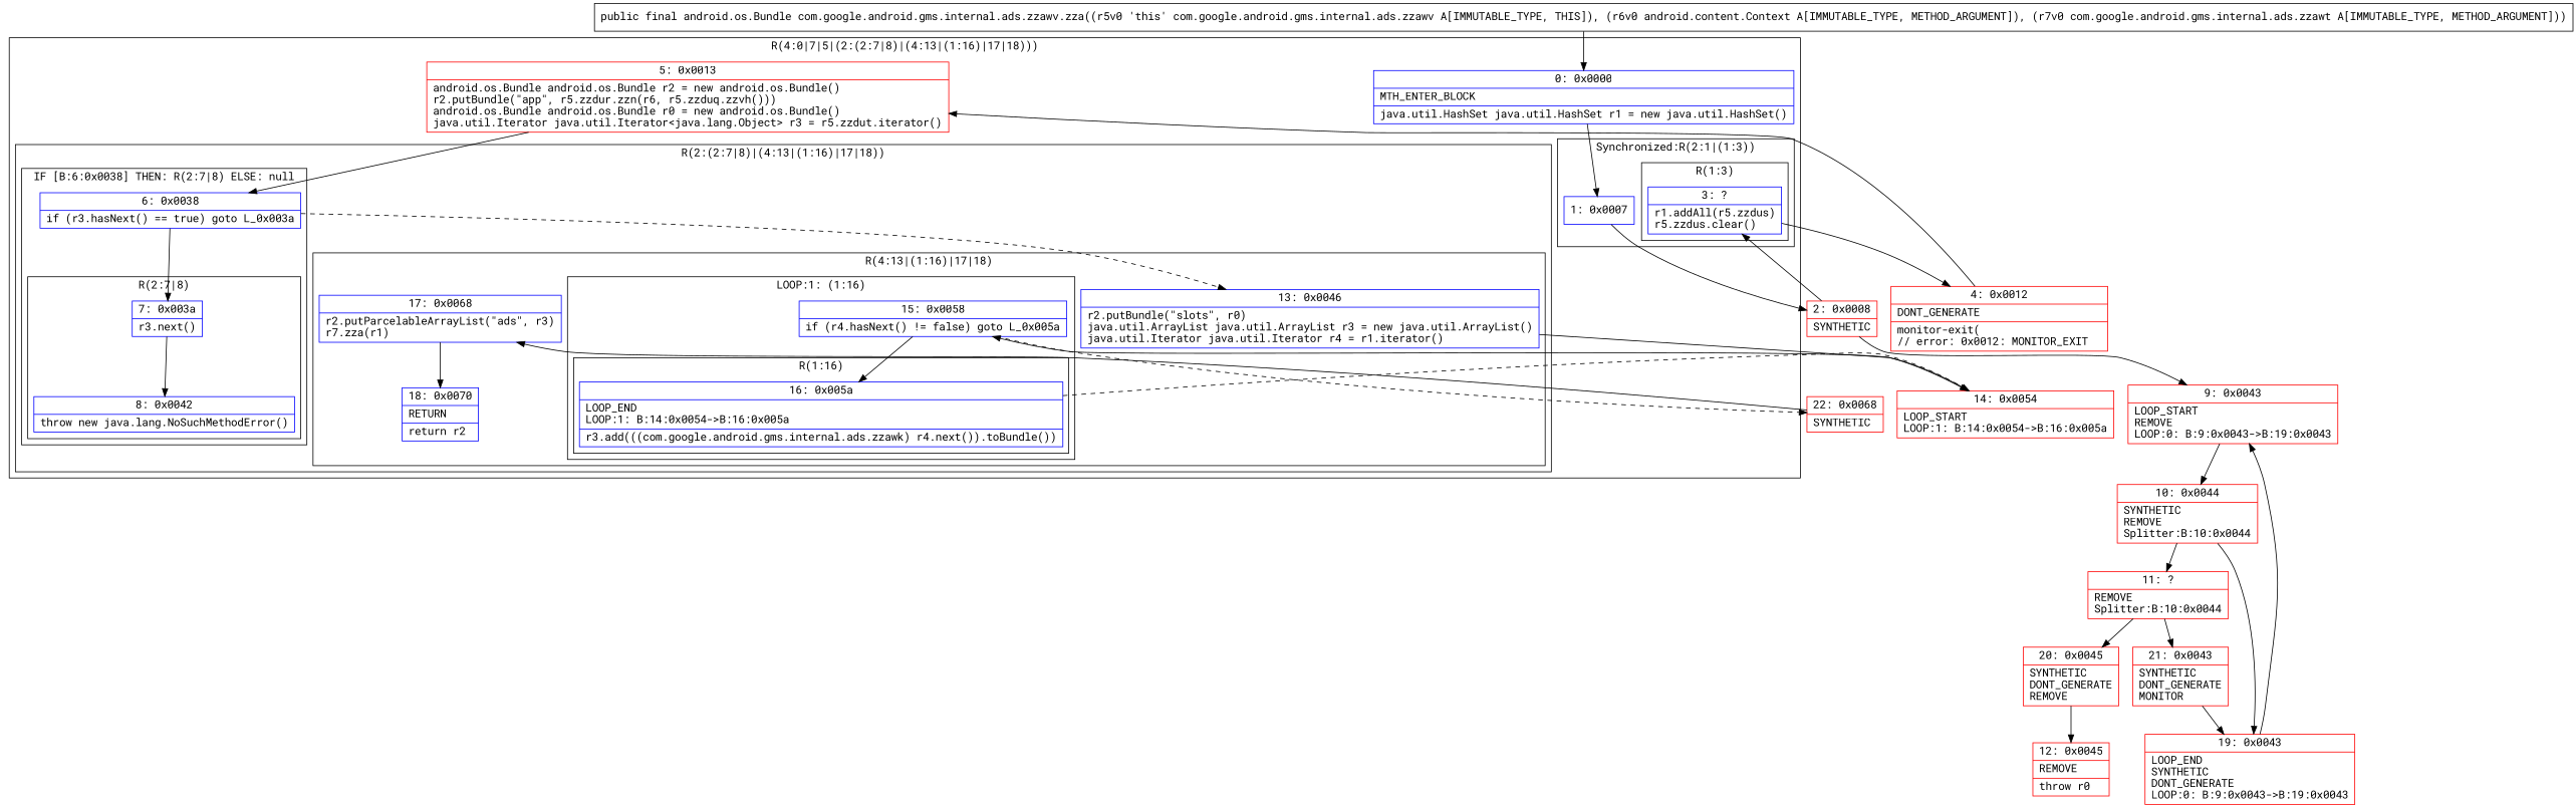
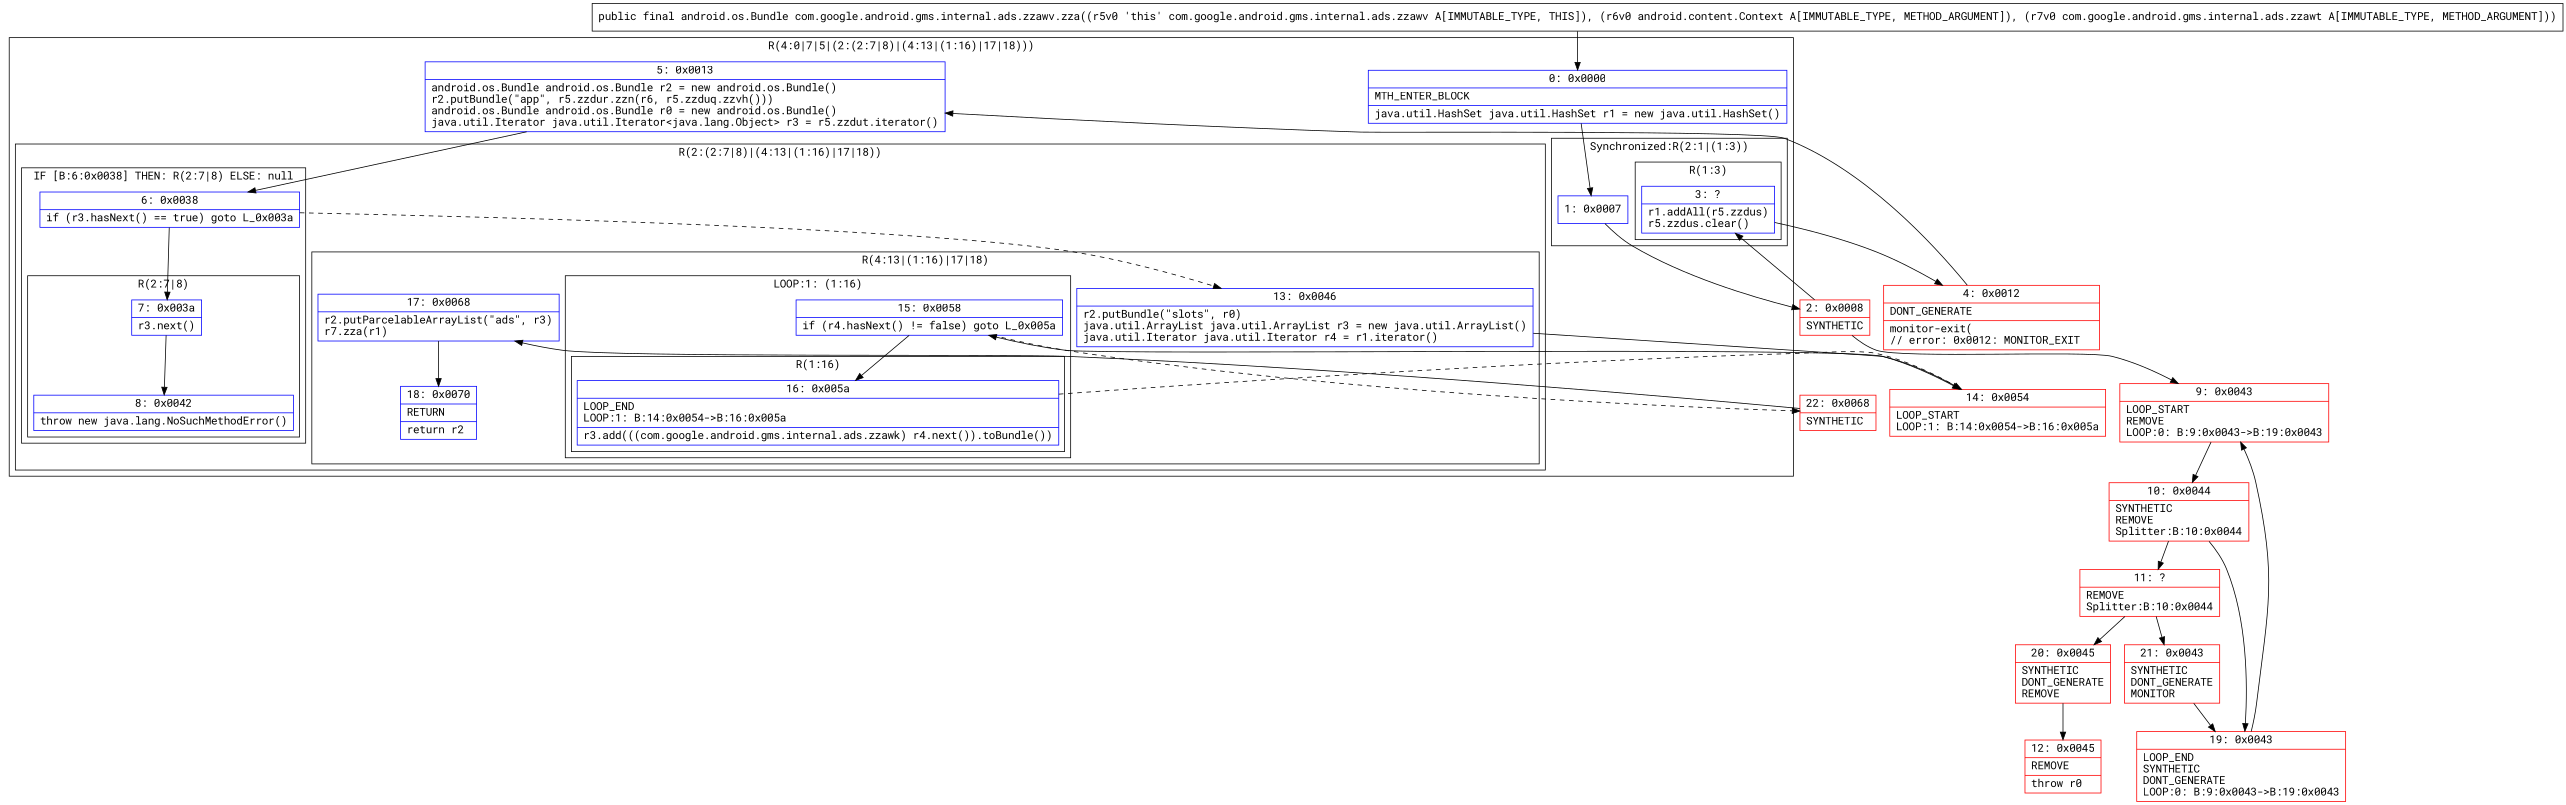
  digraph {
    fontname="Roboto Mono"
    node [color=blue fontname="Roboto Mono" shape=record]
    edge [fontname="Roboto Mono"]
    n1 [label="{3\:\ ?|r1.addAll(r5.zzdus)\lr5.zzdus.clear()\l}"]
    n2 [label="{1\:\ 0x0007}"]
    n3 [label="{7\:\ 0x003a|r3.next()\l}"]
    n4 [label="{8\:\ 0x0042|throw new java.lang.NoSuchMethodError()\l}"]
    n5 [label="{6\:\ 0x0038|if (r3.hasNext() == true) goto L_0x003a\l}"]
    n6 [label="{16\:\ 0x005a|LOOP_END\lLOOP:1: B:14:0x0054\-\>B:16:0x005a\l|r3.add(((com.google.android.gms.internal.ads.zzawk) r4.next()).toBundle())\l}"]
    n7 [label="{15\:\ 0x0058|if (r4.hasNext() != false) goto L_0x005a\l}"]
    n8 [label="{13\:\ 0x0046|r2.putBundle(\"slots\", r0)\ljava.util.ArrayList java.util.ArrayList r3 = new java.util.ArrayList()\ljava.util.Iterator java.util.Iterator r4 = r1.iterator()\l}"]
    n9 [label="{17\:\ 0x0068|r2.putParcelableArrayList(\"ads\", r3)\lr7.zza(r1)\l}"]
    n10 [label="{18\:\ 0x0070|RETURN\l|return r2\l}"]
    n11 [label="{0\:\ 0x0000|MTH_ENTER_BLOCK\l|java.util.HashSet java.util.HashSet r1 = new java.util.HashSet()\l}"]
-   n12 [color=red label="{5\:\ 0x0013|android.os.Bundle android.os.Bundle r2 = new android.os.Bundle()\lr2.putBundle(\"app\", r5.zzdur.zzn(r6, r5.zzduq.zzvh()))\landroid.os.Bundle android.os.Bundle r0 = new android.os.Bundle()\ljava.util.Iterator java.util.Iterator\<java.lang.Object\> r3 = r5.zzdut.iterator()\l}"]
+   n12 [label="{5\:\ 0x0013|android.os.Bundle android.os.Bundle r2 = new android.os.Bundle()\lr2.putBundle(\"app\", r5.zzdur.zzn(r6, r5.zzduq.zzvh()))\landroid.os.Bundle android.os.Bundle r0 = new android.os.Bundle()\ljava.util.Iterator java.util.Iterator\<java.lang.Object\> r3 = r5.zzdut.iterator()\l}"]
    n13 [color=red label="{4\:\ 0x0012|DONT_GENERATE\l|monitor\-exit(\l\/\/ error: 0x0012: MONITOR_EXIT  \l}"]
    n14 [color=red label="{2\:\ 0x0008|SYNTHETIC\l}"]
    n15 [color=red label="{14\:\ 0x0054|LOOP_START\lLOOP:1: B:14:0x0054\-\>B:16:0x005a\l}"]
    n16 [color=red label="{22\:\ 0x0068|SYNTHETIC\l}"]
    n17 [color=red label="{9\:\ 0x0043|LOOP_START\lREMOVE\lLOOP:0: B:9:0x0043\-\>B:19:0x0043\l}"]
    n18 [color=red label="{10\:\ 0x0044|SYNTHETIC\lREMOVE\lSplitter:B:10:0x0044\l}"]
    n19 [color=red label="{11\:\ ?|REMOVE\lSplitter:B:10:0x0044\l}"]
    n20 [color=red label="{19\:\ 0x0043|LOOP_END\lSYNTHETIC\lDONT_GENERATE\lLOOP:0: B:9:0x0043\-\>B:19:0x0043\l}"]
    n21 [color=red label="{20\:\ 0x0045|SYNTHETIC\lDONT_GENERATE\lREMOVE\l}"]
    n22 [color=red label="{21\:\ 0x0043|SYNTHETIC\lDONT_GENERATE\lMONITOR\l}"]
    n23 [color=red label="{12\:\ 0x0045|REMOVE\l|throw r0\l}"]
    n24 [label="{public final android.os.Bundle com.google.android.gms.internal.ads.zzawv.zza((r5v0 'this' com.google.android.gms.internal.ads.zzawv A[IMMUTABLE_TYPE, THIS]), (r6v0 android.content.Context A[IMMUTABLE_TYPE, METHOD_ARGUMENT]), (r7v0 com.google.android.gms.internal.ads.zzawt A[IMMUTABLE_TYPE, METHOD_ARGUMENT])) }" color=""]
    subgraph cluster_1 {
      label="R(4:0|7|5|(2:(2:7|8)|(4:13|(1:16)|17|18)))"
      n11
      n12
      subgraph cluster_2 {
        label="Synchronized:R(2:1|(1:3))"
        n2
        subgraph cluster_3 {
          label="R(1:3)"
          n1
        }
      }
      subgraph cluster_4 {
        label="R(2:(2:7|8)|(4:13|(1:16)|17|18))"
        subgraph cluster_5 {
          label="IF [B:6:0x0038] THEN: R(2:7|8) ELSE: null"
          n5
          subgraph cluster_6 {
            label="R(2:7|8)"
            n3
            n4
          }
        }
        subgraph cluster_7 {
          label="R(4:13|(1:16)|17|18)"
          n8
          n9
          n10
          subgraph cluster_8 {
            label="LOOP:1: (1:16)"
            n7
            subgraph cluster_9 {
              label="R(1:16)"
              n6
            }
          }
        }
      }
    }
    n1 -> n13
    n2 -> n14
    n3 -> n4
    n5 -> n3
    n5 -> n8 [style=dashed]
    n6 -> n15 [style=dashed]
    n7 -> n6
    n7 -> n16 [style=dashed]
    n8 -> n15
    n9 -> n10
    n11 -> n2
    n12 -> n5
    n13 -> n12
    n14 -> n1
    n14 -> n17
    n15 -> n7
    n16 -> n9
    n17 -> n18
    n18 -> n19
    n18 -> n20
    n19 -> n21
    n19 -> n22
    n20 -> n17
    n21 -> n23
    n22 -> n20
    n24 -> n11
  }
